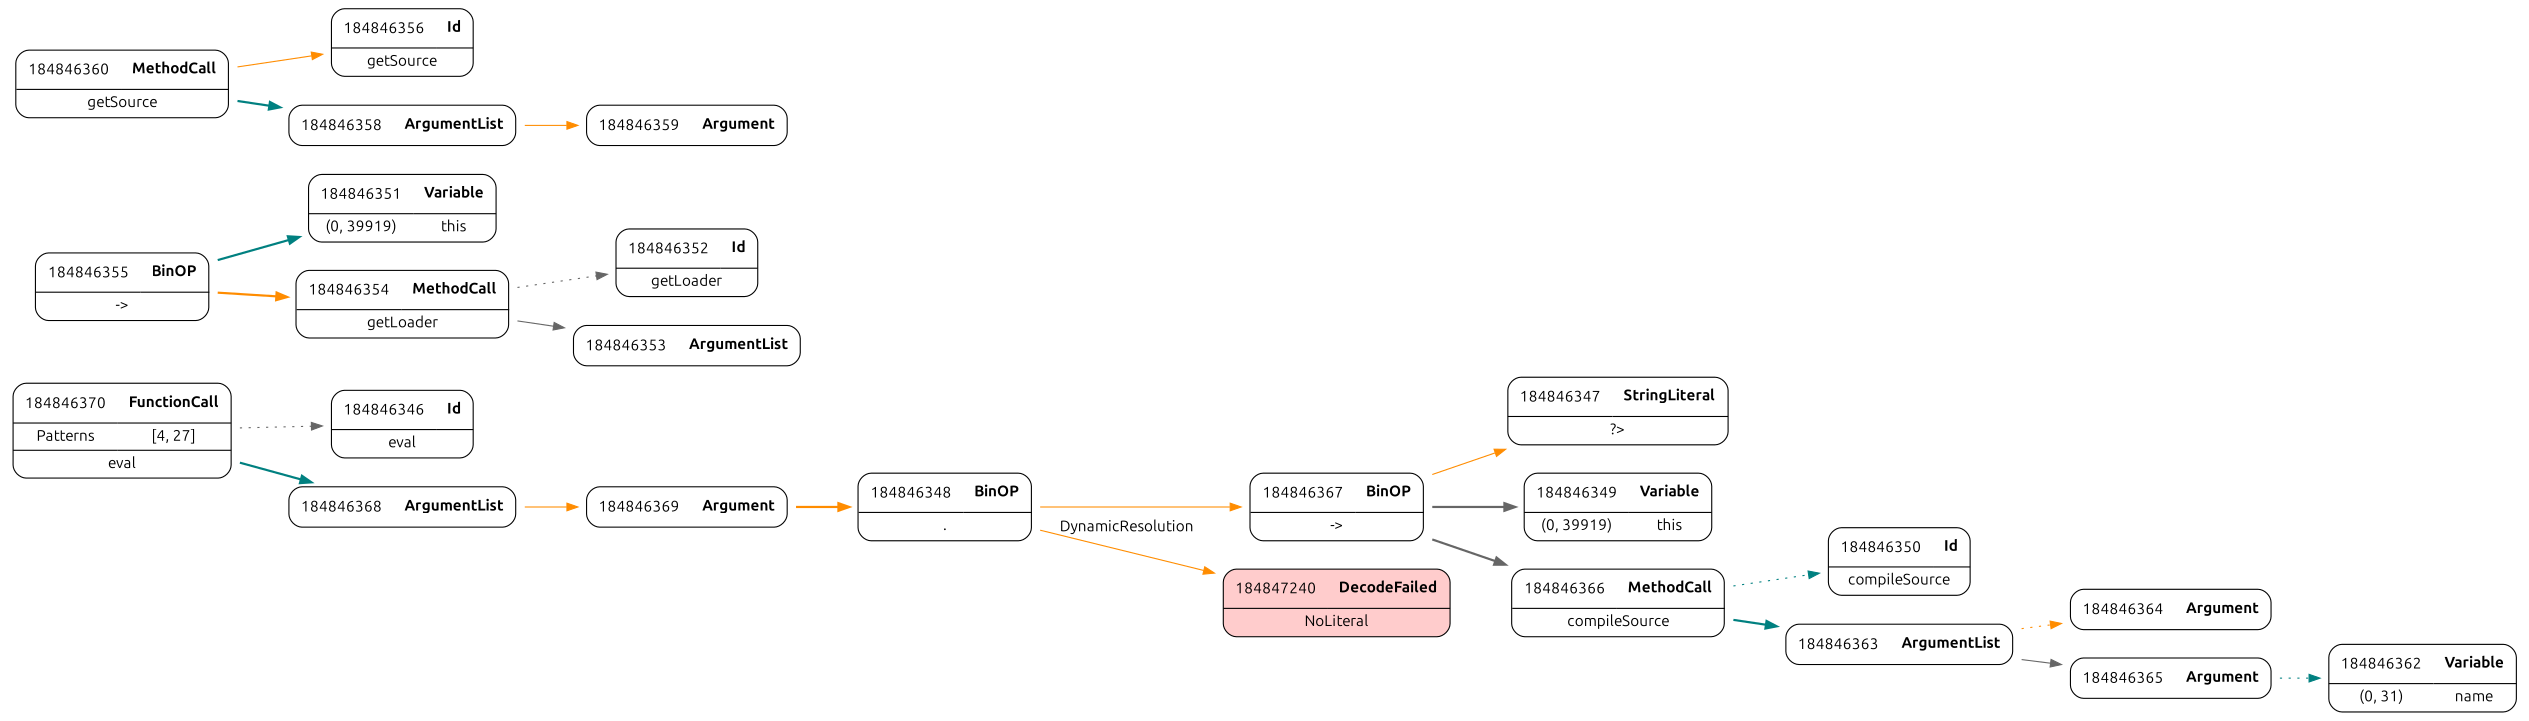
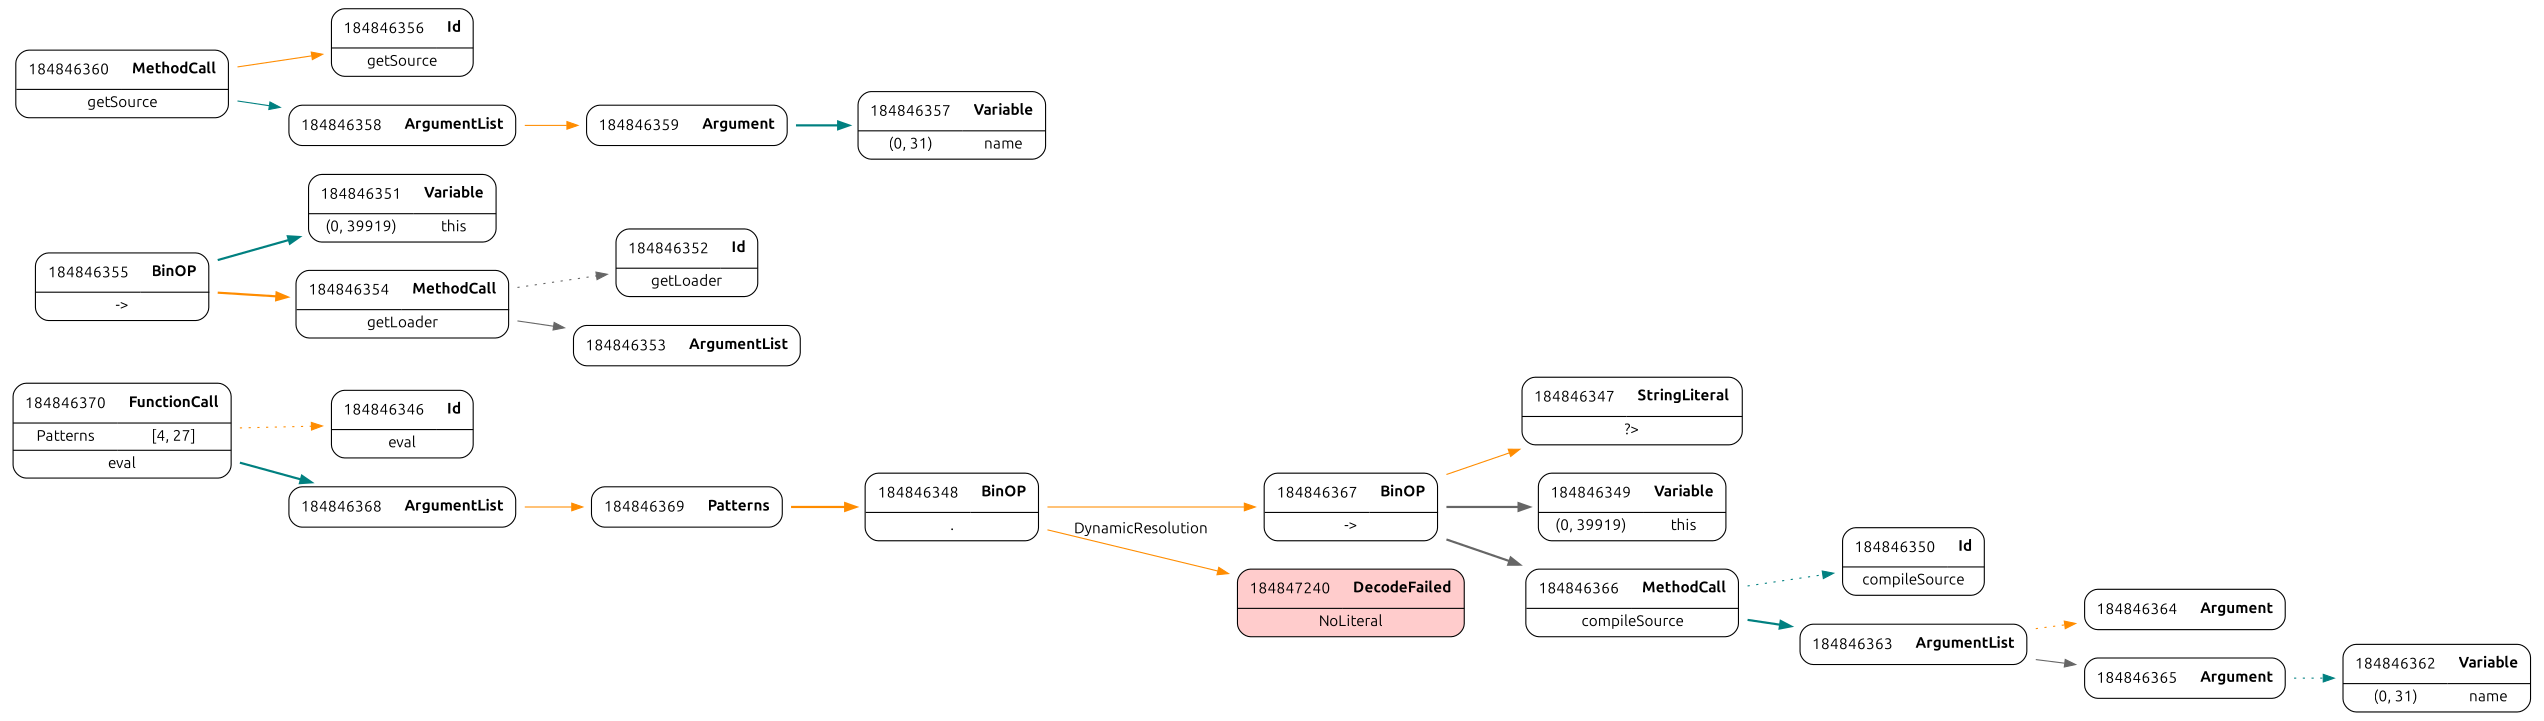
  digraph {
    fontname=Ubuntu
    rankdir=LR
    node [fontname=Ubuntu shape=none]
    edge [color=darkorange fontname=Ubuntu style=bold weight=2]
    n1 [label=<<TABLE border='1' cellspacing='0' cellpadding='10' style='rounded' ><TR><TD border='0'>184846348</TD><TD border='0'><B>BinOP</B></TD></TR><HR/><TR><TD border='0' cellpadding='5' colspan='2'>.</TD></TR></TABLE>>]
    n2 [label=<<TABLE border='1' cellspacing='0' cellpadding='10' style='rounded' ><TR><TD border='0'>184846367</TD><TD border='0'><B>BinOP</B></TD></TR><HR/><TR><TD border='0' cellpadding='5' colspan='2'>-&gt;</TD></TR></TABLE>>]
    n3 [label=<<TABLE border='1' cellspacing='0' cellpadding='10' style='rounded' bgcolor='#FFCCCC' ><TR><TD border='0'>184847240</TD><TD border='0'><B>DecodeFailed</B></TD></TR><HR/><TR><TD border='0' cellpadding='5' colspan='2'>NoLiteral</TD></TR></TABLE>>]
    n4 [label=<<TABLE border='1' cellspacing='0' cellpadding='10' style='rounded' ><TR><TD border='0'>184846347</TD><TD border='0'><B>StringLiteral</B></TD></TR><HR/><TR><TD border='0' cellpadding='5' colspan='2'>?&gt;</TD></TR></TABLE>>]
    n5 [label=<<TABLE border='1' cellspacing='0' cellpadding='10' style='rounded' ><TR><TD border='0'>184846349</TD><TD border='0'><B>Variable</B></TD></TR><HR/><TR><TD border='0' cellpadding='5'>(0, 39919)</TD><TD border='0' cellpadding='5'>this</TD></TR></TABLE>>]
    n6 [label=<<TABLE border='1' cellspacing='0' cellpadding='10' style='rounded' ><TR><TD border='0'>184846366</TD><TD border='0'><B>MethodCall</B></TD></TR><HR/><TR><TD border='0' cellpadding='5' colspan='2'>compileSource</TD></TR></TABLE>>]
    n7 [label=<<TABLE border='1' cellspacing='0' cellpadding='10' style='rounded' ><TR><TD border='0'>184846350</TD><TD border='0'><B>Id</B></TD></TR><HR/><TR><TD border='0' cellpadding='5' colspan='2'>compileSource</TD></TR></TABLE>>]
    n8 [label=<<TABLE border='1' cellspacing='0' cellpadding='10' style='rounded' ><TR><TD border='0'>184846363</TD><TD border='0'><B>ArgumentList</B></TD></TR></TABLE>>]
    n9 [label=<<TABLE border='1' cellspacing='0' cellpadding='10' style='rounded' ><TR><TD border='0'>184846351</TD><TD border='0'><B>Variable</B></TD></TR><HR/><TR><TD border='0' cellpadding='5'>(0, 39919)</TD><TD border='0' cellpadding='5'>this</TD></TR></TABLE>>]
    n10 [label=<<TABLE border='1' cellspacing='0' cellpadding='10' style='rounded' ><TR><TD border='0'>184846346</TD><TD border='0'><B>Id</B></TD></TR><HR/><TR><TD border='0' cellpadding='5' colspan='2'>eval</TD></TR></TABLE>>]
    n11 [label=<<TABLE border='1' cellspacing='0' cellpadding='10' style='rounded' ><TR><TD border='0'>184846356</TD><TD border='0'><B>Id</B></TD></TR><HR/><TR><TD border='0' cellpadding='5' colspan='2'>getSource</TD></TR></TABLE>>]
+   n12 [label=<<TABLE border='1' cellspacing='0' cellpadding='10' style='rounded' ><TR><TD border='0'>184846357</TD><TD border='0'><B>Variable</B></TD></TR><HR/><TR><TD border='0' cellpadding='5'>(0, 31)</TD><TD border='0' cellpadding='5'>name</TD></TR></TABLE>>]
    n13 [label=<<TABLE border='1' cellspacing='0' cellpadding='10' style='rounded' ><TR><TD border='0'>184846358</TD><TD border='0'><B>ArgumentList</B></TD></TR></TABLE>>]
    n14 [label=<<TABLE border='1' cellspacing='0' cellpadding='10' style='rounded' ><TR><TD border='0'>184846359</TD><TD border='0'><B>Argument</B></TD></TR></TABLE>>]
    n15 [label=<<TABLE border='1' cellspacing='0' cellpadding='10' style='rounded' ><TR><TD border='0'>184846352</TD><TD border='0'><B>Id</B></TD></TR><HR/><TR><TD border='0' cellpadding='5' colspan='2'>getLoader</TD></TR></TABLE>>]
    n16 [label=<<TABLE border='1' cellspacing='0' cellpadding='10' style='rounded' ><TR><TD border='0'>184846353</TD><TD border='0'><B>ArgumentList</B></TD></TR></TABLE>>]
    n17 [label=<<TABLE border='1' cellspacing='0' cellpadding='10' style='rounded' ><TR><TD border='0'>184846354</TD><TD border='0'><B>MethodCall</B></TD></TR><HR/><TR><TD border='0' cellpadding='5' colspan='2'>getLoader</TD></TR></TABLE>>]
    n18 [label=<<TABLE border='1' cellspacing='0' cellpadding='10' style='rounded' ><TR><TD border='0'>184846355</TD><TD border='0'><B>BinOP</B></TD></TR><HR/><TR><TD border='0' cellpadding='5' colspan='2'>-&gt;</TD></TR></TABLE>>]
    n19 [label=<<TABLE border='1' cellspacing='0' cellpadding='10' style='rounded' ><TR><TD border='0'>184846364</TD><TD border='0'><B>Argument</B></TD></TR></TABLE>>]
    n20 [label=<<TABLE border='1' cellspacing='0' cellpadding='10' style='rounded' ><TR><TD border='0'>184846360</TD><TD border='0'><B>MethodCall</B></TD></TR><HR/><TR><TD border='0' cellpadding='5' colspan='2'>getSource</TD></TR></TABLE>>]
    n21 [label=<<TABLE border='1' cellspacing='0' cellpadding='10' style='rounded' ><TR><TD border='0'>184846365</TD><TD border='0'><B>Argument</B></TD></TR></TABLE>>]
    n22 [label=<<TABLE border='1' cellspacing='0' cellpadding='10' style='rounded' ><TR><TD border='0'>184846362</TD><TD border='0'><B>Variable</B></TD></TR><HR/><TR><TD border='0' cellpadding='5'>(0, 31)</TD><TD border='0' cellpadding='5'>name</TD></TR></TABLE>>]
    n23 [label=<<TABLE border='1' cellspacing='0' cellpadding='10' style='rounded' ><TR><TD border='0'>184846368</TD><TD border='0'><B>ArgumentList</B></TD></TR></TABLE>>]
-   n24 [label=<<TABLE border='1' cellspacing='0' cellpadding='10' style='rounded' ><TR><TD border='0'>184846369</TD><TD border='0'><B>Argument</B></TD></TR></TABLE>>]
+   n24 [label=<<TABLE border='1' cellspacing='0' cellpadding='10' style='rounded' ><TR><TD border='0'>184846369</TD><TD border='0'><B>Patterns</B></TD></TR></TABLE>>]
    n25 [label=<<TABLE border='1' cellspacing='0' cellpadding='10' style='rounded' ><TR><TD border='0'>184846370</TD><TD border='0'><B>FunctionCall</B></TD></TR><HR/><TR><TD border='0' cellpadding='5'>Patterns</TD><TD border='0' cellpadding='5'>[4, 27]</TD></TR><HR/><TR><TD border='0' cellpadding='5' colspan='2'>eval</TD></TR></TABLE>>]
    n1 -> n2 [style=solid]
    n1 -> n3 [label=DynamicResolution style=solid weight=""]
    n2 -> n4 [style=solid]
    n2 -> n5 [color=gray40]
    n2 -> n6 [color=gray40]
    n6 -> n7 [color=teal style=dotted]
    n6 -> n8 [color=teal]
    n8 -> n19 [style=dotted]
    n8 -> n21 [color=gray40 style=solid]
    n13 -> n14 [style=solid]
+   n14 -> n12 [color=teal]
    n17 -> n15 [color=gray40 style=dotted]
    n17 -> n16 [color=gray40 style=solid]
    n18 -> n9 [color=teal]
    n18 -> n17
    n20 -> n11 [style=solid]
-   n20 -> n13 [color=teal]
+   n20 -> n13 [color=teal style=solid]
    n21 -> n22 [color=teal style=dotted]
    n23 -> n24 [style=solid]
    n24 -> n1
-   n25 -> n10 [color=gray40 style=dotted]
+   n25 -> n10 [style=dotted]
    n25 -> n23 [color=teal]
  }
